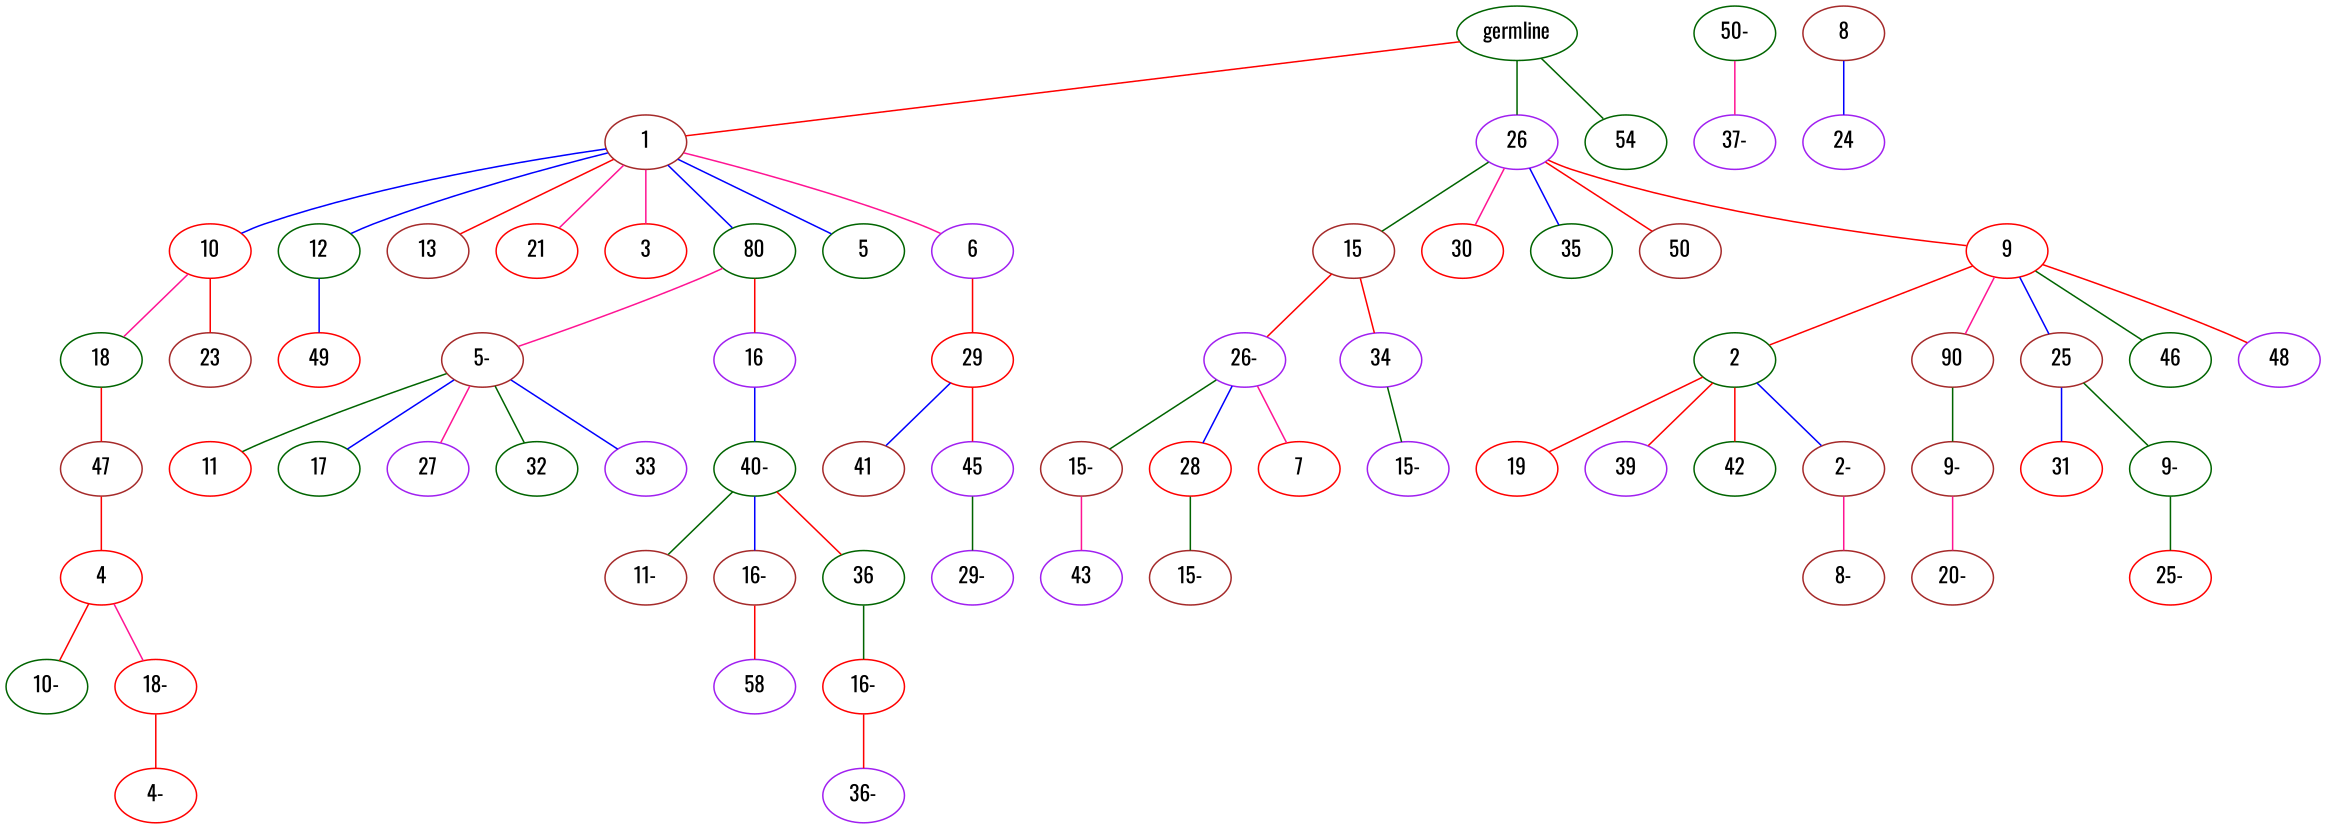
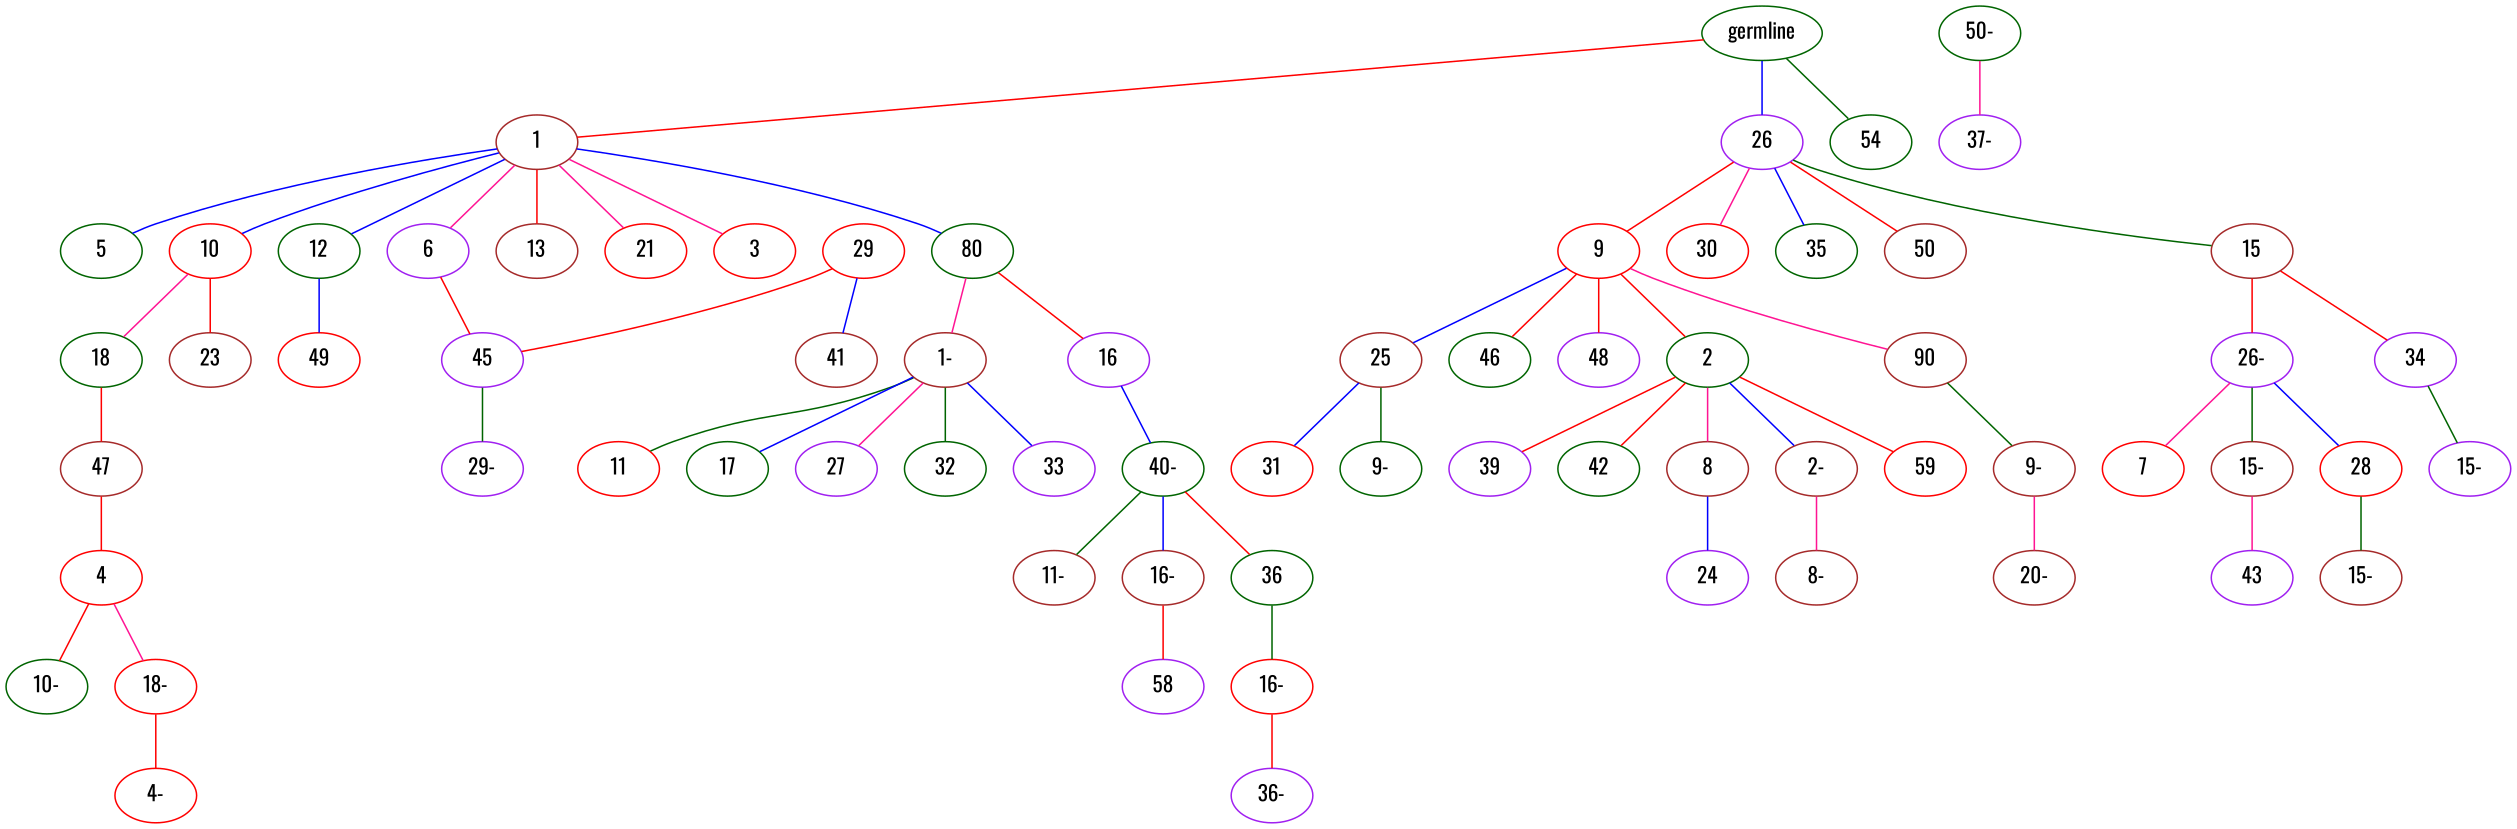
  graph {
    fontname=Oswald
    node [color=brown fontname=Oswald]
    edge [color=red fontname=Oswald]
    n1 [color=darkgreen label=germline]
    n2 [label=1]
    n3 [color=purple label=26]
    n4 [color=darkgreen label=54]
    n5 [color=red label=10]
    n6 [color=darkgreen label=12]
    n7 [label=13]
    n8 [color=red label=21]
    n9 [color=red label=3]
    n10 [color=darkgreen label=80]
    n11 [color=darkgreen label=5]
    n12 [color=purple label=6]
    n13 [label=15]
    n14 [color=red label=30]
    n15 [color=darkgreen label=35]
    n16 [label=50]
    n17 [color=red label=9]
    n18 [color=darkgreen label=18]
    n19 [label=23]
    n20 [color=red label=49]
-   n21 [label="5-"]
+   n21 [label="1-"]
    n22 [color=purple label=16]
    n23 [color=red label=29]
    n24 [label=47]
    n25 [color=red label=4]
    n26 [color=darkgreen label="10-"]
    n27 [color=red label="18-"]
    n28 [color=red label="4-"]
    n29 [color=red label=11]
    n30 [color=darkgreen label=17]
    n31 [color=purple label=27]
    n32 [color=darkgreen label=32]
    n33 [color=purple label=33]
    n34 [color=darkgreen label="40-"]
    n35 [label="11-"]
    n36 [label="16-"]
    n37 [color=darkgreen label=36]
    n38 [color=purple label=58]
    n39 [color=red label="16-"]
    n40 [color=purple label="36-"]
    n41 [label=41]
    n42 [color=purple label=45]
    n43 [color=purple label="29-"]
    n44 [color=purple label="26-"]
    n45 [color=purple label=34]
    n46 [color=darkgreen label=2]
    n47 [label=90]
    n48 [label=25]
    n49 [color=darkgreen label=46]
    n50 [color=purple label=48]
    n51 [label="15-"]
    n52 [color=red label=28]
    n53 [color=red label=7]
    n54 [color=purple label="15-"]
    n55 [color=purple label=43]
    n56 [label="15-"]
    n57 [color=darkgreen label="50-"]
    n58 [color=purple label="37-"]
-   n59 [color=red label=19]
+   n59 [color=red label=59]
    n60 [color=purple label=39]
    n61 [color=darkgreen label=42]
    n62 [label=8]
    n63 [label="2-"]
    n64 [label="9-"]
    n65 [color=red label=31]
    n66 [color=darkgreen label="9-"]
    n67 [color=purple label=24]
    n68 [label="8-"]
    n69 [label="20-"]
-   n70 [color=red label="25-"]
    n1 -- n2
-   n1 -- n3 [color=darkgreen]
+   n1 -- n3 [color=blue]
    n1 -- n4 [color=darkgreen]
    n2 -- n5 [color=blue]
    n2 -- n6 [color=blue]
    n2 -- n7
    n2 -- n8 [color=deeppink]
    n2 -- n9 [color=deeppink]
    n2 -- n10 [color=blue]
    n2 -- n11 [color=blue]
    n2 -- n12 [color=deeppink]
    n3 -- n13 [color=darkgreen]
    n3 -- n14 [color=deeppink]
    n3 -- n15 [color=blue]
    n3 -- n16
    n3 -- n17
    n5 -- n18 [color=deeppink]
    n5 -- n19
    n6 -- n20 [color=blue]
    n10 -- n21 [color=deeppink]
    n10 -- n22
-   n12 -- n23
+   n12 -- n42
    n13 -- n44
    n13 -- n45
    n17 -- n46
    n17 -- n47 [color=deeppink]
    n17 -- n48 [color=blue]
-   n17 -- n49 [color=darkgreen]
+   n17 -- n49
    n17 -- n50
    n18 -- n24
    n21 -- n29 [color=darkgreen]
    n21 -- n30 [color=blue]
    n21 -- n31 [color=deeppink]
    n21 -- n32 [color=darkgreen]
    n21 -- n33 [color=blue]
    n22 -- n34 [color=blue]
    n23 -- n41 [color=blue]
    n23 -- n42
    n24 -- n25
    n25 -- n26
    n25 -- n27 [color=deeppink]
    n27 -- n28
    n34 -- n35 [color=darkgreen]
    n34 -- n36 [color=blue]
    n34 -- n37
    n36 -- n38
    n37 -- n39 [color=darkgreen]
    n39 -- n40
    n42 -- n43 [color=darkgreen]
    n44 -- n51 [color=darkgreen]
    n44 -- n52 [color=blue]
    n44 -- n53 [color=deeppink]
    n45 -- n54 [color=darkgreen]
    n46 -- n59
    n46 -- n60
    n46 -- n61
+   n46 -- n62 [color=deeppink]
    n46 -- n63 [color=blue]
    n47 -- n64 [color=darkgreen]
    n48 -- n65 [color=blue]
    n48 -- n66 [color=darkgreen]
    n51 -- n55 [color=deeppink]
    n52 -- n56 [color=darkgreen]
    n57 -- n58 [color=deeppink]
    n62 -- n67 [color=blue]
    n63 -- n68 [color=deeppink]
    n64 -- n69 [color=deeppink]
-   n66 -- n70 [color=darkgreen]
  }
